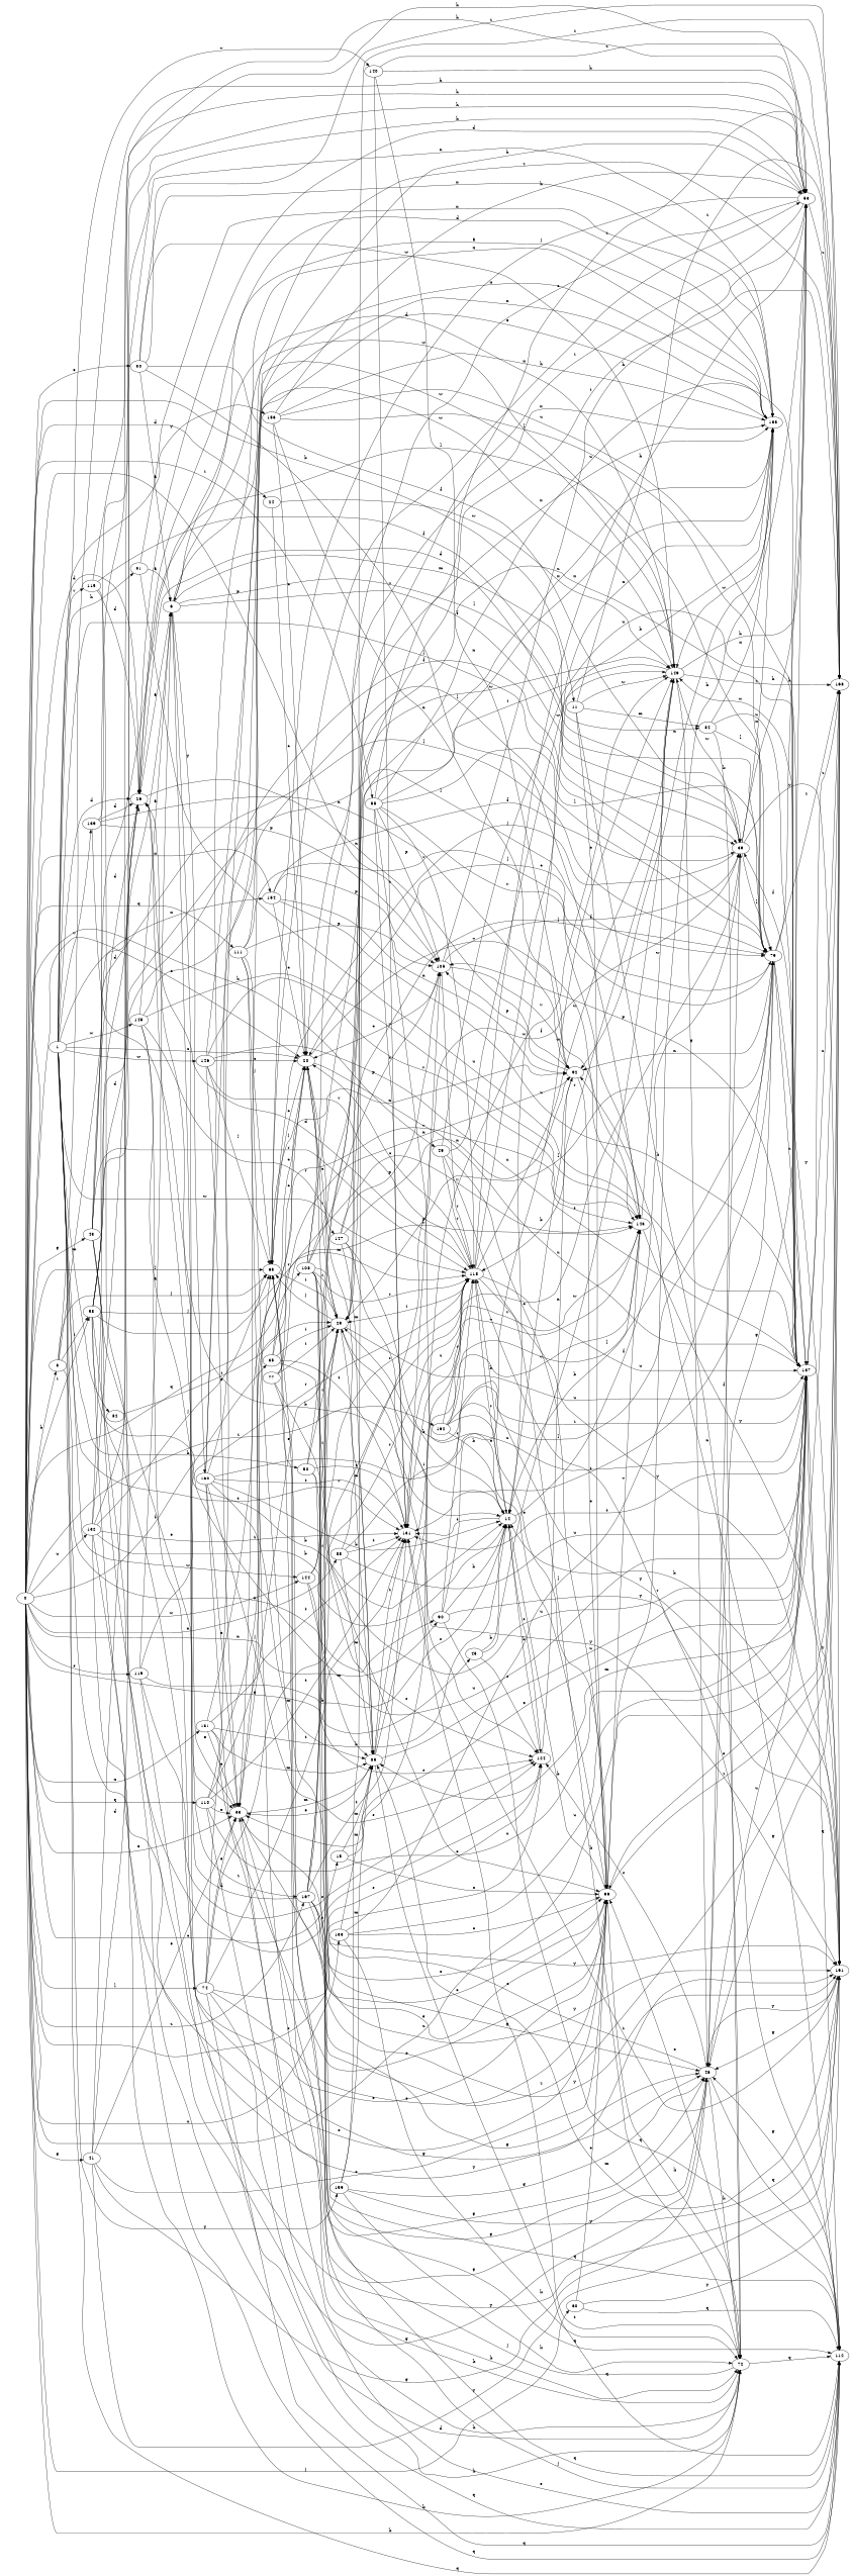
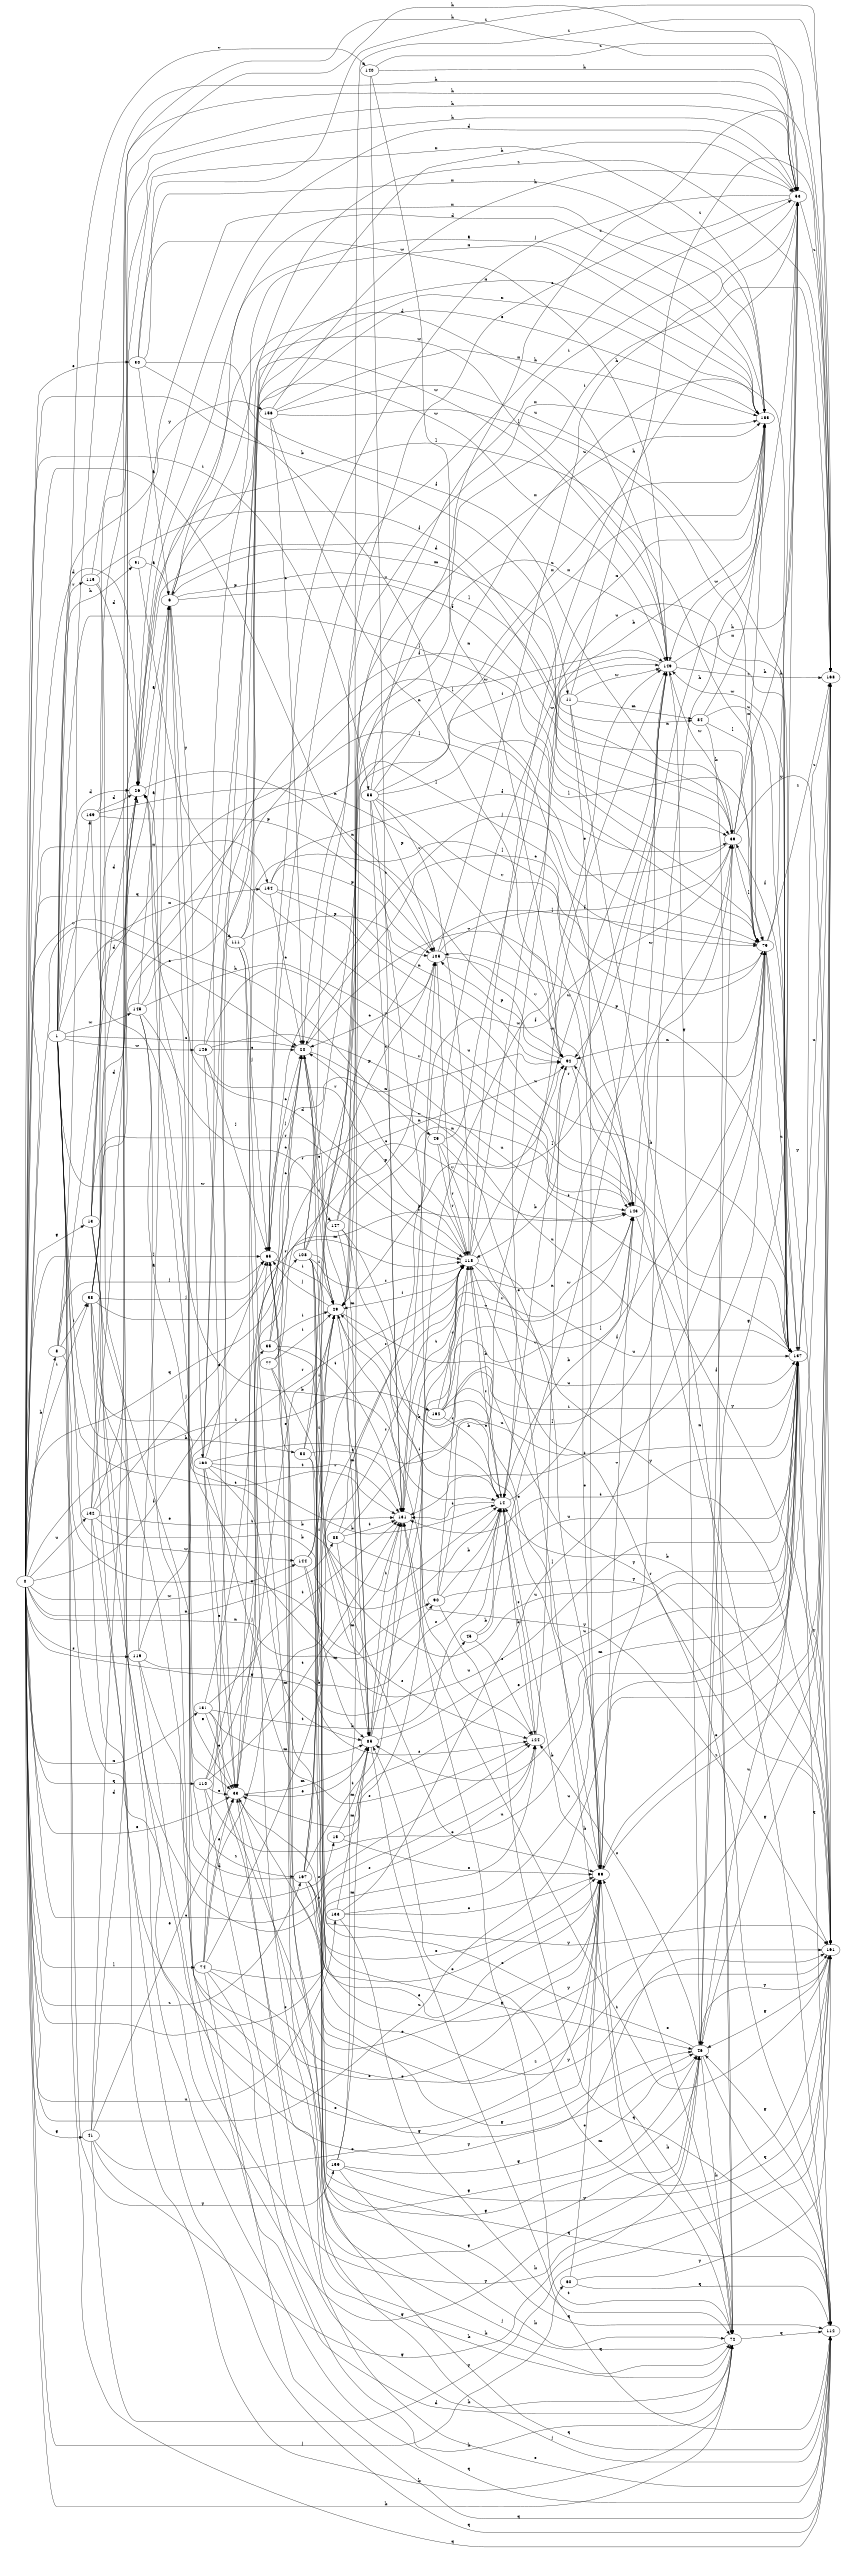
  strict digraph {
    rankdir=LR
    0
    8
    11
    15
    20
-   24
    26
    30
    33
    35
    41
-   43
+   43 [label=13]
    45
    49
    55
    58
    60
    65
    72
    74
    88
    90
    105
    108
    110
    111
    119
    124
    132
    133
    137
    144
    151
    154
    162
    167
    79
    53
    112
    99
    84
    149
    168
    85
    143
    n46 [label=29]
    6
    92
    39
    155
    46
    131
    161
    118
    14
    77
    1
    50
    51
-   82
    115
    139
    140
    145
    146
    147
    156
    159
    160
    0 -> 8 [label=b]
    0 -> 11 [label=b]
    0 -> 15 [label=c]
    0 -> 20 [label=c]
-   0 -> 24 [label=d]
    0 -> 26 [label=d]
    0 -> 30 [label=e]
    0 -> 33 [label=e]
    0 -> 35 [label=f]
    0 -> 41 [label=g]
    0 -> 43 [label=g]
    0 -> 45 [label=g]
    0 -> 49 [label=h]
    0 -> 55 [label=i]
    0 -> 58 [label=i]
    0 -> 60 [label=j]
    0 -> 65 [label=j]
    0 -> 72 [label=k]
    0 -> 74 [label=l]
    0 -> 88 [label=n]
    0 -> 90 [label=n]
    0 -> 105 [label=p]
    0 -> 108 [label=q]
    0 -> 110 [label=q]
    0 -> 111 [label=q]
    0 -> 119 [label=s]
    0 -> 124 [label=s]
    0 -> 132 [label=u]
    0 -> 133 [label=u]
    0 -> 137 [label=u]
    0 -> 144 [label=w]
    0 -> 151 [label=x]
    0 -> 154 [label=x]
    0 -> 162 [label=z]
    0 -> 167 [label=z]
    8 -> 58 [label=i]
    8 -> 65 [label=j]
    8 -> 79 [label=l]
    8 -> 53 [label=h]
    8 -> 112 [label=q]
    11 -> 72 [label=k]
    11 -> 99 [label=o]
    11 -> 84 [label=m]
    11 -> 149 [label=w]
    11 -> 168 [label=z]
    15 -> 99 [label=o]
    15 -> 85 [label=m]
    15 -> 143 [label=v]
    20 -> 65 [label=j]
    20 -> 137 [label=u]
    20 -> 85 [label=m]
    20 -> 143 [label=v]
    20 -> n46 [label=i]
-   24 -> 20 [label=c]
-   24 -> 149 [label=w]
    26 -> 6 [label=a]
    26 -> 92 [label=n]
    30 -> 149 [label=w]
    30 -> 168 [label=z]
    30 -> 143 [label=v]
    30 -> 6 [label=a]
    30 -> 39 [label=f]
    30 -> 155 [label=x]
    33 -> 65 [label=j]
    33 -> 168 [label=z]
    33 -> 85 [label=m]
    33 -> 46 [label=g]
    35 -> 20 [label=c]
    35 -> 137 [label=u]
    35 -> n46 [label=i]
    35 -> 92 [label=n]
    35 -> 131 [label=t]
    41 -> 26 [label=d]
    41 -> 33 [label=e]
    41 -> 99 [label=o]
    41 -> 155 [label=x]
    41 -> 46 [label=g]
    41 -> 161 [label=y]
    43 -> 26 [label=d]
    43 -> 33 [label=e]
    43 -> 124 [label=s]
    43 -> 79 [label=l]
    43 -> 53 [label=h]
    43 -> 161 [label=y]
    43 -> 118 [label=r]
    45 -> 124 [label=s]
    45 -> 149 [label=w]
    45 -> 14 [label=b]
    49 -> 72 [label=k]
    49 -> 137 [label=u]
    49 -> 99 [label=o]
    49 -> 149 [label=w]
    49 -> 118 [label=r]
    55 -> 105 [label=p]
    55 -> 137 [label=u]
    55 -> 79 [label=l]
    55 -> 99 [label=o]
    55 -> 168 [label=z]
    55 -> 143 [label=v]
    55 -> 155 [label=x]
    55 -> 131 [label=t]
    55 -> 118 [label=r]
    58 -> 26 [label=d]
    58 -> 65 [label=j]
    58 -> 124 [label=s]
    58 -> 79 [label=l]
    58 -> 53 [label=h]
    58 -> 112 [label=q]
    58 -> 6 [label=a]
    58 -> 118 [label=r]
    58 -> 14 [label=b]
    60 -> 112 [label=q]
    60 -> 99 [label=o]
    60 -> 161 [label=y]
    65 -> 20 [label=c]
    65 -> 53 [label=h]
    65 -> n46 [label=i]
    65 -> 46 [label=g]
    72 -> 26 [label=d]
    72 -> 65 [label=j]
    72 -> 112 [label=q]
    72 -> 99 [label=o]
    72 -> 131 [label=t]
    74 -> 33 [label=e]
    74 -> 72 [label=k]
    74 -> 124 [label=s]
    74 -> 112 [label=q]
    74 -> 99 [label=o]
    74 -> 92 [label=n]
    74 -> 131 [label=t]
    74 -> 118 [label=r]
    88 -> 137 [label=u]
    88 -> 79 [label=l]
    88 -> 85 [label=m]
    88 -> 39 [label=f]
    88 -> 131 [label=t]
    90 -> 112 [label=q]
    90 -> 149 [label=w]
    90 -> 161 [label=y]
    90 -> 118 [label=r]
    90 -> 14 [label=b]
    105 -> 20 [label=c]
    105 -> 53 [label=h]
    105 -> 143 [label=v]
    105 -> 39 [label=f]
    105 -> 118 [label=r]
    108 -> 105 [label=p]
    108 -> 137 [label=u]
    108 -> 112 [label=q]
    108 -> 99 [label=o]
    108 -> 149 [label=w]
    108 -> n46 [label=i]
    108 -> 155 [label=x]
    108 -> 46 [label=g]
    108 -> 161 [label=y]
    108 -> 118 [label=r]
    110 -> 33 [label=e]
    110 -> 72 [label=k]
    110 -> 137 [label=u]
    110 -> 53 [label=h]
    110 -> 143 [label=v]
    110 -> 131 [label=t]
    111 -> 65 [label=j]
    111 -> 72 [label=k]
    111 -> 105 [label=p]
    111 -> 79 [label=l]
    111 -> 155 [label=x]
    111 -> 46 [label=g]
    119 -> 99 [label=o]
    119 -> 6 [label=a]
    119 -> 161 [label=y]
    119 -> 118 [label=r]
    119 -> 14 [label=b]
    124 -> 92 [label=n]
    124 -> 14 [label=b]
    132 -> 26 [label=d]
    132 -> 65 [label=j]
    132 -> 72 [label=k]
    132 -> 53 [label=h]
    132 -> 39 [label=f]
    132 -> 46 [label=g]
    132 -> 131 [label=t]
    132 -> 14 [label=b]
    133 -> 72 [label=k]
    133 -> 137 [label=u]
    133 -> 79 [label=l]
    133 -> 99 [label=o]
    133 -> 85 [label=m]
    137 -> 33 [label=e]
    137 -> 105 [label=p]
    137 -> 112 [label=q]
    137 -> 149 [label=w]
    137 -> 168 [label=z]
    137 -> n46 [label=i]
    137 -> 39 [label=f]
    137 -> 131 [label=t]
    137 -> 161 [label=y]
    144 -> 124 [label=s]
    144 -> 85 [label=m]
    144 -> n46 [label=i]
    144 -> 118 [label=r]
    151 -> 33 [label=e]
    151 -> 99 [label=o]
    151 -> 85 [label=m]
    151 -> 143 [label=v]
    151 -> 131 [label=t]
    151 -> 14 [label=b]
    154 -> 20 [label=c]
    154 -> 105 [label=p]
    154 -> 137 [label=u]
    154 -> 92 [label=n]
    154 -> 39 [label=f]
    162 -> 79 [label=l]
    162 -> 99 [label=o]
    162 -> 143 [label=v]
    162 -> 161 [label=y]
    162 -> 118 [label=r]
    162 -> 14 [label=b]
    167 -> 26 [label=d]
    167 -> 112 [label=q]
    167 -> 99 [label=o]
    167 -> 168 [label=z]
    167 -> n46 [label=i]
    167 -> 46 [label=g]
    167 -> 131 [label=t]
    167 -> 161 [label=y]
    167 -> 118 [label=r]
    79 -> 20 [label=c]
    79 -> 137 [label=u]
    79 -> 53 [label=h]
    79 -> 168 [label=z]
    79 -> 92 [label=n]
    79 -> 131 [label=t]
    79 -> 161 [label=y]
    53 -> 20 [label=c]
    53 -> 26 [label=d]
    53 -> 65 [label=j]
    53 -> 168 [label=z]
    53 -> n46 [label=i]
    53 -> 46 [label=g]
    112 -> 33 [label=e]
    112 -> 65 [label=j]
    112 -> 92 [label=n]
    112 -> 46 [label=g]
    112 -> 118 [label=r]
    99 -> 33 [label=e]
    99 -> 72 [label=k]
    99 -> 53 [label=h]
    99 -> 168 [label=z]
    99 -> 143 [label=v]
    99 -> 14 [label=b]
    84 -> 72 [label=k]
    84 -> 137 [label=u]
    84 -> 79 [label=l]
    84 -> 155 [label=x]
    149 -> 26 [label=d]
    149 -> 53 [label=h]
    149 -> 168 [label=z]
    149 -> n46 [label=i]
    149 -> 46 [label=g]
    149 -> 118 [label=r]
    168 -> 137 [label=u]
    168 -> 99 [label=o]
    168 -> 85 [label=m]
    168 -> n46 [label=i]
    168 -> 46 [label=g]
    85 -> 33 [label=e]
    85 -> 137 [label=u]
    85 -> 112 [label=q]
    85 -> 149 [label=w]
    85 -> 143 [label=v]
    85 -> 131 [label=t]
    143 -> 149 [label=w]
    143 -> 161 [label=y]
    143 -> 14 [label=b]
    n46 -> 20 [label=c]
    n46 -> 33 [label=e]
    n46 -> 65 [label=j]
    n46 -> 124 [label=s]
    n46 -> 137 [label=u]
    n46 -> 79 [label=l]
    n46 -> 85 [label=m]
    6 -> 33 [label=e]
    6 -> 167 [label=z]
    6 -> 79 [label=l]
    6 -> 84 [label=m]
    6 -> 149 [label=w]
    6 -> 39 [label=f]
    6 -> 155 [label=x]
    6 -> 160 [label=y]
    92 -> 105 [label=p]
    92 -> 99 [label=o]
    92 -> 14 [label=b]
    39 -> 26 [label=d]
    39 -> 65 [label=j]
    39 -> 79 [label=l]
    39 -> 53 [label=h]
    39 -> 149 [label=w]
    39 -> 155 [label=x]
    39 -> 131 [label=t]
    39 -> 161 [label=y]
    155 -> 26 [label=d]
    155 -> 33 [label=e]
    155 -> 149 [label=w]
    155 -> 6 [label=a]
    155 -> 92 [label=n]
    155 -> 14 [label=b]
    46 -> 20 [label=c]
    46 -> 72 [label=k]
    46 -> 124 [label=s]
    46 -> 137 [label=u]
    46 -> 112 [label=q]
    46 -> 39 [label=f]
    46 -> 161 [label=y]
    131 -> 105 [label=p]
    161 -> 85 [label=m]
    161 -> 46 [label=g]
    161 -> 131 [label=t]
    161 -> 14 [label=b]
    118 -> 20 [label=c]
    118 -> 26 [label=d]
    118 -> 137 [label=u]
    118 -> 53 [label=h]
    118 -> 149 [label=w]
    118 -> n46 [label=i]
    118 -> 155 [label=x]
    118 -> 131 [label=t]
    118 -> 161 [label=y]
    118 -> 14 [label=b]
    14 -> 124 [label=s]
    14 -> n46 [label=i]
    14 -> 39 [label=f]
    14 -> 131 [label=t]
    14 -> 118 [label=r]
    77 -> 20 [label=c]
    77 -> 124 [label=s]
    77 -> 99 [label=o]
    77 -> 143 [label=v]
    77 -> n46 [label=i]
    1 -> 20 [label=c]
    1 -> 26 [label=d]
    1 -> 90 [label=n]
    1 -> 144 [label=w]
    1 -> 154 [label=x]
    1 -> 79 [label=l]
    1 -> 99 [label=o]
    1 -> 131 [label=t]
    1 -> 50 [label=h]
    1 -> 51 [label=h]
-   1 -> 82 [label=m]
    1 -> 115 [label=r]
    1 -> 139 [label=v]
    1 -> 140 [label=v]
    1 -> 145 [label=w]
    1 -> 146 [label=w]
    1 -> 147 [label=w]
    1 -> 156 [label=y]
    1 -> 159 [label=y]
    50 -> 112 [label=q]
    50 -> n46 [label=i]
    50 -> 155 [label=x]
    50 -> 131 [label=t]
    50 -> 161 [label=y]
    51 -> 137 [label=u]
    51 -> 6 [label=a]
    51 -> 155 [label=x]
-   82 -> n46 [label=i]
    115 -> 26 [label=d]
    115 -> 53 [label=h]
    115 -> 112 [label=q]
    115 -> 39 [label=f]
    139 -> 26 [label=d]
    139 -> 105 [label=p]
    139 -> 53 [label=h]
    139 -> 92 [label=n]
    139 -> 14 [label=b]
    140 -> 53 [label=h]
    140 -> 168 [label=z]
    140 -> 92 [label=n]
    140 -> 131 [label=t]
    145 -> 137 [label=u]
    145 -> 79 [label=l]
    145 -> 143 [label=v]
    145 -> 6 [label=a]
    145 -> 46 [label=g]
    145 -> 118 [label=r]
    146 -> 20 [label=c]
    146 -> 33 [label=e]
    146 -> 65 [label=j]
    146 -> 137 [label=u]
    146 -> 149 [label=w]
    146 -> 143 [label=v]
    146 -> 118 [label=r]
    147 -> 105 [label=p]
    147 -> 79 [label=l]
    147 -> 85 [label=m]
    147 -> 92 [label=n]
    147 -> 161 [label=y]
    147 -> 14 [label=b]
    156 -> 20 [label=c]
    156 -> 137 [label=u]
    156 -> 79 [label=l]
    156 -> 53 [label=h]
    156 -> 92 [label=n]
    156 -> 155 [label=x]
    159 -> 72 [label=k]
    159 -> 85 [label=m]
    159 -> 155 [label=x]
    159 -> 46 [label=g]
    159 -> 161 [label=y]
    160 -> 33 [label=e]
    160 -> 72 [label=k]
    160 -> 124 [label=s]
    160 -> 137 [label=u]
    160 -> 149 [label=w]
    160 -> 168 [label=z]
    160 -> 85 [label=m]
    160 -> 155 [label=x]
    160 -> 131 [label=t]
    160 -> 14 [label=b]
  }
